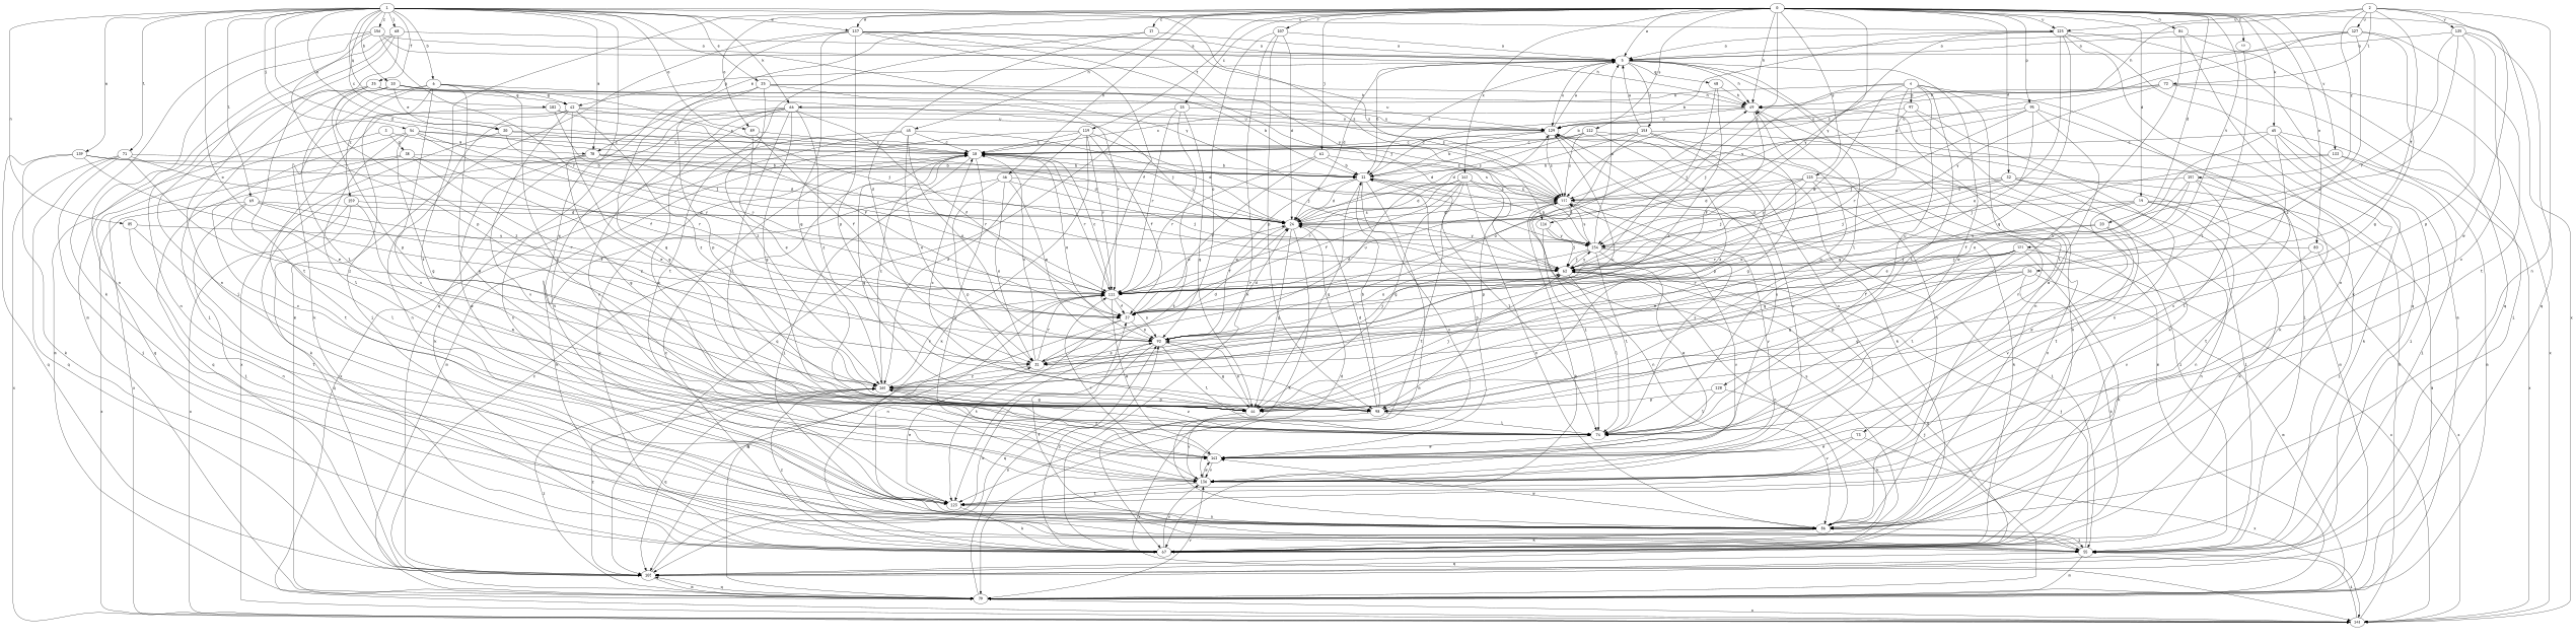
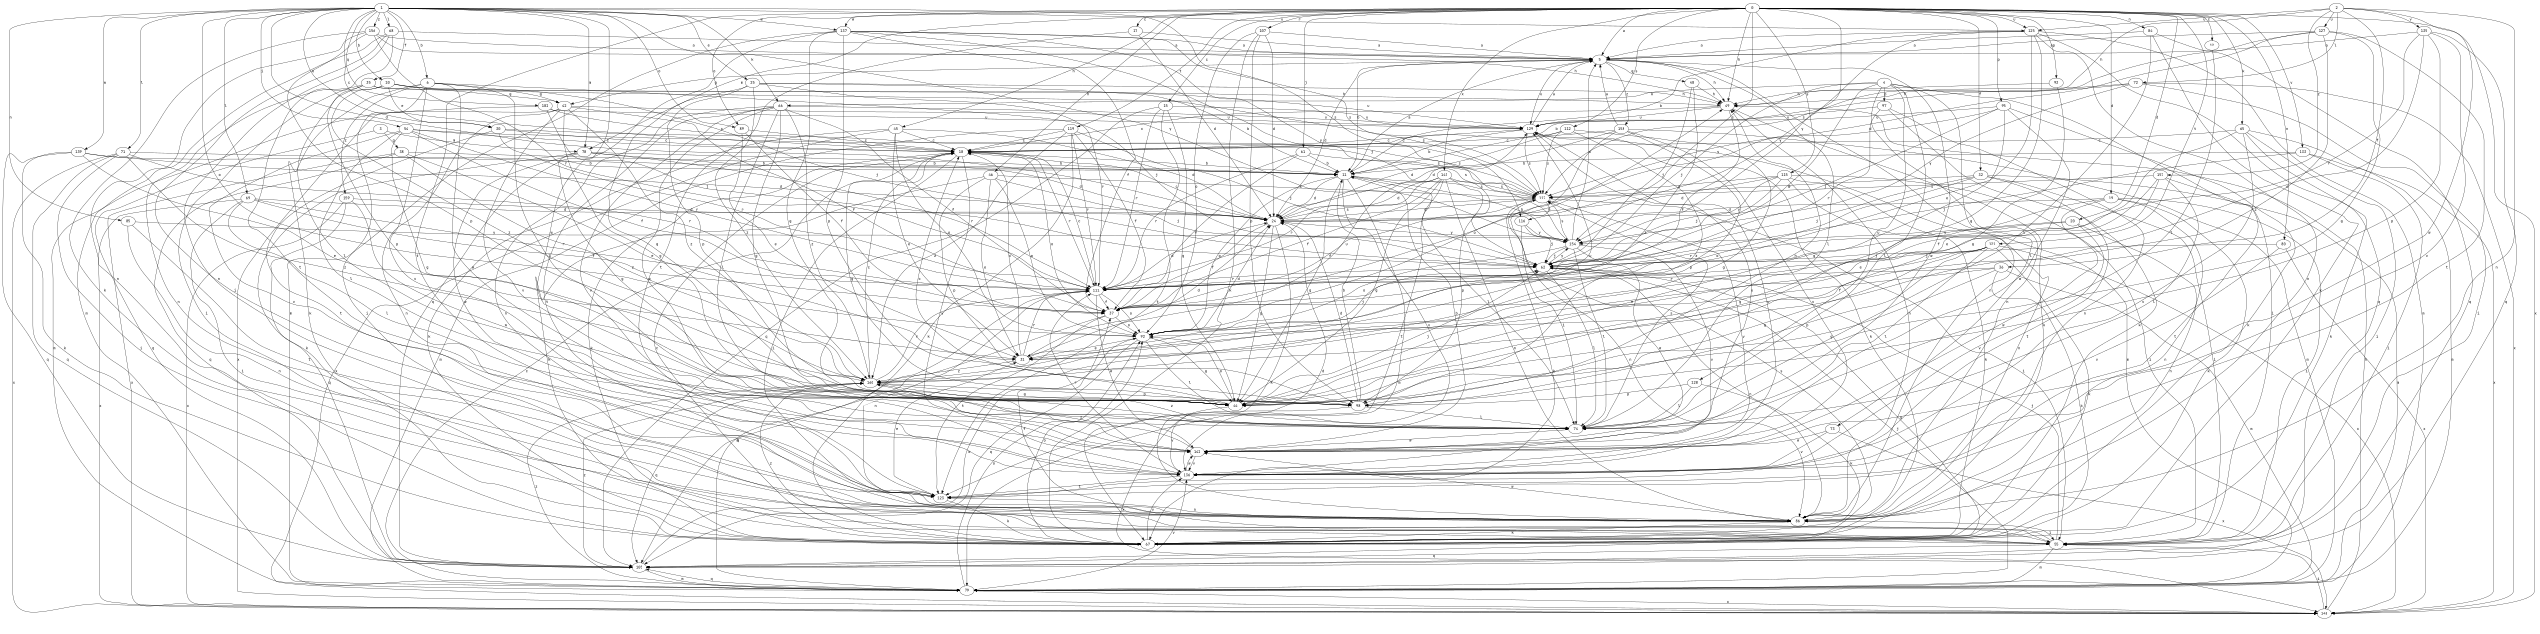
  strict digraph {
    fontname="JetBrains Mono"
    node [fontname="JetBrains Mono"]
    edge [fontname="JetBrains Mono"]
    0
    5
    12
    15
    17
    19
    20
    32
    45
    46
    49
    61
    65
    78
    80
    84
    89
+   93
    95
    107
    112
    115
    116
    119
    121
    123
    125
    133
    137
    143
    148
    154
    24
    142
    86
    74
    11
    40
    42
    129
    158
    105
    111
    44
    55
    67
    136
    92
    62
    79
    117
    18
    31
    98
    37
    160
    1
    6
    10
    25
    30
    35
    54
    66
    68
    69
    71
    85
    102
    139
    156
    159
    2
    36
    72
    127
    135
    157
    3
    38
    4
    73
    97
    128
    0 -> 5 [label=a]
    0 -> 12 [label=c]
    0 -> 15 [label=c]
    0 -> 17 [label=c]
    0 -> 19 [label=d]
    0 -> 20 [label=d]
    0 -> 32 [label=f]
    0 -> 45 [label=h]
    0 -> 46 [label=h]
    0 -> 49 [label=h]
    0 -> 61 [label=j]
    0 -> 65 [label=k]
    0 -> 78 [label=m]
    0 -> 80 [label=n]
    0 -> 84 [label=n]
    0 -> 89 [label=o]
+   0 -> 93 [label=p]
    0 -> 95 [label=p]
    0 -> 107 [label=r]
    0 -> 112 [label=s]
    0 -> 115 [label=s]
    0 -> 116 [label=s]
    0 -> 119 [label=t]
    0 -> 121 [label=t]
    0 -> 123 [label=t]
    0 -> 125 [label=u]
    0 -> 133 [label=v]
    0 -> 137 [label=w]
    0 -> 143 [label=x]
    0 -> 148 [label=x]
    0 -> 154 [label=y]
    5 -> 49 [label=h]
    5 -> 24 [label=d]
    5 -> 142 [label=w]
    5 -> 86 [label=n]
    5 -> 74 [label=l]
    5 -> 11 [label=b]
    5 -> 40 [label=g]
    5 -> 42 [label=g]
    5 -> 129 [label=u]
    5 -> 158 [label=z]
    12 -> 74 [label=l]
    15 -> 123 [label=t]
    15 -> 129 [label=u]
    15 -> 105 [label=q]
    15 -> 111 [label=r]
    15 -> 44 [label=g]
    17 -> 5 [label=a]
    17 -> 123 [label=t]
-   17 -> 92 [label=d]
+   17 -> 24 [label=d]
    19 -> 24 [label=d]
    19 -> 142 [label=w]
    19 -> 86 [label=n]
    19 -> 44 [label=g]
    19 -> 55 [label=i]
    19 -> 67 [label=k]
    20 -> 154 [label=y]
    20 -> 86 [label=n]
    20 -> 111 [label=r]
    20 -> 136 [label=v]
    32 -> 123 [label=t]
    32 -> 55 [label=i]
    32 -> 92 [label=o]
    32 -> 62 [label=j]
    32 -> 79 [label=m]
    32 -> 117 [label=s]
    45 -> 148 [label=x]
    45 -> 24 [label=d]
    45 -> 67 [label=k]
    45 -> 92 [label=o]
    45 -> 18 [label=c]
    45 -> 31 [label=e]
    46 -> 67 [label=k]
    46 -> 92 [label=o]
    46 -> 62 [label=j]
    46 -> 117 [label=s]
    46 -> 31 [label=e]
    46 -> 98 [label=p]
    49 -> 129 [label=u]
    49 -> 67 [label=k]
    49 -> 18 [label=c]
    49 -> 37 [label=f]
    61 -> 11 [label=b]
    61 -> 111 [label=r]
    61 -> 117 [label=s]
    61 -> 37 [label=f]
    65 -> 55 [label=i]
    65 -> 67 [label=k]
    65 -> 136 [label=v]
    65 -> 79 [label=m]
    65 -> 18 [label=c]
    65 -> 31 [label=e]
    78 -> 24 [label=d]
    78 -> 142 [label=w]
    78 -> 11 [label=b]
    78 -> 111 [label=r]
    78 -> 44 [label=g]
    78 -> 67 [label=k]
    80 -> 148 [label=x]
    80 -> 136 [label=v]
    80 -> 62 [label=j]
    84 -> 5 [label=a]
    84 -> 74 [label=l]
    84 -> 105 [label=q]
    84 -> 67 [label=k]
    89 -> 18 [label=c]
    89 -> 31 [label=e]
    89 -> 37 [label=f]
+   93 -> 49 [label=h]
+   93 -> 44 [label=g]
    95 -> 142 [label=w]
    95 -> 129 [label=u]
    95 -> 44 [label=g]
    95 -> 67 [label=k]
    95 -> 62 [label=j]
    95 -> 117 [label=s]
    107 -> 5 [label=a]
    107 -> 24 [label=d]
    107 -> 67 [label=k]
    107 -> 92 [label=o]
    107 -> 98 [label=p]
    112 -> 24 [label=d]
    112 -> 44 [label=g]
    112 -> 117 [label=s]
    112 -> 18 [label=c]
    112 -> 160 [label=z]
    115 -> 154 [label=y]
    115 -> 24 [label=d]
    115 -> 86 [label=n]
    115 -> 55 [label=i]
    115 -> 67 [label=k]
    115 -> 62 [label=j]
    115 -> 117 [label=s]
    116 -> 154 [label=y]
    116 -> 74 [label=i]
    116 -> 62 [label=j]
    119 -> 111 [label=r]
    119 -> 67 [label=k]
    119 -> 62 [label=j]
    119 -> 79 [label=m]
    119 -> 18 [label=c]
    119 -> 37 [label=f]
    119 -> 160 [label=z]
    121 -> 148 [label=x]
    121 -> 74 [label=l]
    121 -> 44 [label=g]
    121 -> 67 [label=k]
    121 -> 62 [label=j]
    121 -> 31 [label=e]
    121 -> 98 [label=p]
    123 -> 86 [label=n]
    123 -> 67 [label=k]
    123 -> 31 [label=e]
    125 -> 5 [label=a]
    125 -> 154 [label=y]
    125 -> 86 [label=n]
    125 -> 11 [label=b]
    125 -> 105 [label=q]
    125 -> 44 [label=g]
    125 -> 79 [label=m]
    125 -> 31 [label=e]
    133 -> 148 [label=x]
    133 -> 11 [label=b]
    133 -> 55 [label=i]
    133 -> 62 [label=j]
    137 -> 5 [label=a]
    137 -> 154 [label=y]
    137 -> 105 [label=q]
    137 -> 44 [label=g]
    137 -> 62 [label=j]
    137 -> 79 [label=m]
    137 -> 117 [label=s]
    137 -> 98 [label=p]
    137 -> 37 [label=f]
    143 -> 123 [label=t]
    143 -> 24 [label=d]
    143 -> 86 [label=n]
    143 -> 111 [label=r]
    143 -> 44 [label=g]
    143 -> 117 [label=s]
    143 -> 98 [label=p]
    143 -> 37 [label=f]
    148 -> 49 [label=h]
    148 -> 55 [label=i]
    154 -> 5 [label=a]
    154 -> 142 [label=w]
    154 -> 74 [label=l]
    154 -> 11 [label=b]
    154 -> 136 [label=v]
    154 -> 92 [label=o]
    154 -> 62 [label=j]
    154 -> 117 [label=s]
    24 -> 154 [label=y]
    24 -> 44 [label=g]
    24 -> 67 [label=k]
    24 -> 117 [label=s]
    24 -> 18 [label=c]
    24 -> 37 [label=f]
    142 -> 11 [label=b]
    142 -> 129 [label=u]
    142 -> 136 [label=v]
    142 -> 160 [label=z]
    86 -> 49 [label=h]
    86 -> 24 [label=d]
    86 -> 142 [label=w]
    86 -> 55 [label=i]
    86 -> 67 [label=k]
    74 -> 142 [label=w]
    74 -> 117 [label=s]
    74 -> 160 [label=z]
    11 -> 5 [label=a]
    11 -> 24 [label=d]
    11 -> 74 [label=l]
    11 -> 44 [label=g]
    11 -> 136 [label=v]
    11 -> 92 [label=o]
    11 -> 79 [label=m]
    11 -> 117 [label=s]
    40 -> 49 [label=h]
    40 -> 62 [label=j]
    40 -> 160 [label=z]
    42 -> 148 [label=x]
    42 -> 86 [label=n]
    42 -> 129 [label=u]
    42 -> 44 [label=g]
    42 -> 136 [label=v]
    42 -> 37 [label=f]
    42 -> 160 [label=z]
    129 -> 5 [label=a]
    129 -> 11 [label=b]
    129 -> 67 [label=k]
    129 -> 79 [label=m]
    129 -> 117 [label=s]
    129 -> 18 [label=c]
    158 -> 5 [label=a]
    158 -> 24 [label=d]
    158 -> 136 [label=v]
    158 -> 92 [label=o]
    158 -> 79 [label=m]
    158 -> 18 [label=c]
    158 -> 98 [label=p]
    105 -> 92 [label=o]
    105 -> 79 [label=m]
    105 -> 160 [label=z]
    111 -> 24 [label=d]
    111 -> 142 [label=w]
    111 -> 86 [label=n]
    111 -> 92 [label=o]
    111 -> 79 [label=m]
    111 -> 18 [label=c]
    111 -> 37 [label=f]
    44 -> 136 [label=v]
    44 -> 92 [label=o]
    44 -> 62 [label=j]
    44 -> 18 [label=c]
    55 -> 105 [label=q]
    55 -> 62 [label=j]
    55 -> 79 [label=m]
    55 -> 37 [label=f]
    67 -> 136 [label=v]
    67 -> 92 [label=o]
    67 -> 117 [label=s]
    67 -> 18 [label=c]
    67 -> 160 [label=z]
    136 -> 123 [label=t]
    136 -> 142 [label=w]
    136 -> 129 [label=u]
    136 -> 111 [label=r]
    92 -> 24 [label=d]
    92 -> 74 [label=l]
    92 -> 105 [label=q]
    92 -> 44 [label=g]
    92 -> 62 [label=j]
    92 -> 31 [label=e]
    62 -> 154 [label=y]
    62 -> 86 [label=n]
    62 -> 74 [label=l]
    62 -> 105 [label=q]
    62 -> 111 [label=r]
    79 -> 148 [label=x]
    79 -> 105 [label=q]
    79 -> 136 [label=v]
    79 -> 92 [label=o]
    79 -> 62 [label=j]
    79 -> 18 [label=c]
    79 -> 160 [label=z]
    117 -> 24 [label=d]
    117 -> 86 [label=n]
    117 -> 55 [label=i]
    117 -> 67 [label=k]
    117 -> 136 [label=v]
    117 -> 37 [label=f]
    18 -> 11 [label=b]
    18 -> 111 [label=r]
    18 -> 44 [label=g]
    18 -> 55 [label=i]
    18 -> 67 [label=k]
    18 -> 136 [label=v]
    18 -> 92 [label=o]
    31 -> 24 [label=d]
    31 -> 129 [label=u]
    31 -> 111 [label=r]
    31 -> 18 [label=c]
    31 -> 160 [label=z]
    98 -> 49 [label=h]
    98 -> 148 [label=x]
    98 -> 24 [label=d]
    98 -> 74 [label=l]
    98 -> 11 [label=b]
    37 -> 49 [label=h]
    37 -> 123 [label=t]
    37 -> 105 [label=q]
    37 -> 92 [label=o]
    160 -> 129 [label=u]
    160 -> 105 [label=q]
    160 -> 111 [label=r]
    160 -> 44 [label=g]
    160 -> 18 [label=c]
    160 -> 98 [label=p]
    1 -> 78 [label=m]
    1 -> 89 [label=o]
    1 -> 116 [label=s]
    1 -> 125 [label=u]
    1 -> 137 [label=w]
    1 -> 154 [label=y]
    1 -> 24 [label=d]
    1 -> 142 [label=w]
    1 -> 92 [label=o]
    1 -> 18 [label=c]
    1 -> 6 [label=b]
    1 -> 10 [label=b]
    1 -> 25 [label=e]
    1 -> 30 [label=e]
    1 -> 35 [label=f]
    1 -> 54 [label=i]
    1 -> 66 [label=k]
    1 -> 68 [label=l]
    1 -> 69 [label=l]
    1 -> 71 [label=l]
    1 -> 85 [label=n]
    1 -> 102 [label=q]
    1 -> 139 [label=w]
    1 -> 156 [label=z]
    6 -> 142 [label=w]
    6 -> 74 [label=l]
    6 -> 42 [label=g]
    6 -> 55 [label=i]
    6 -> 67 [label=k]
    6 -> 136 [label=v]
    6 -> 62 [label=j]
    6 -> 159 [label=z]
    10 -> 42 [label=g]
    10 -> 129 [label=u]
    10 -> 62 [label=j]
    10 -> 98 [label=p]
    10 -> 160 [label=z]
    10 -> 30 [label=e]
    25 -> 49 [label=h]
    25 -> 11 [label=b]
    25 -> 111 [label=r]
    25 -> 44 [label=g]
    25 -> 98 [label=p]
    25 -> 160 [label=z]
    30 -> 123 [label=t]
    30 -> 111 [label=r]
    30 -> 117 [label=s]
    30 -> 18 [label=c]
    35 -> 49 [label=h]
    35 -> 86 [label=n]
    35 -> 74 [label=l]
    35 -> 55 [label=i]
    35 -> 117 [label=s]
    54 -> 74 [label=l]
    54 -> 111 [label=r]
    54 -> 44 [label=g]
    54 -> 136 [label=v]
    54 -> 117 [label=s]
    54 -> 18 [label=c]
    54 -> 37 [label=f]
    66 -> 123 [label=t]
    66 -> 142 [label=w]
    66 -> 86 [label=n]
    66 -> 74 [label=l]
    66 -> 129 [label=u]
    66 -> 44 [label=g]
    66 -> 136 [label=v]
    66 -> 37 [label=f]
    66 -> 160 [label=z]
    68 -> 5 [label=a]
    68 -> 123 [label=t]
    68 -> 86 [label=n]
    68 -> 55 [label=i]
    68 -> 79 [label=m]
    69 -> 148 [label=x]
    69 -> 24 [label=d]
    69 -> 74 [label=l]
    69 -> 111 [label=r]
    69 -> 55 [label=i]
    69 -> 37 [label=f]
    71 -> 148 [label=x]
    71 -> 11 [label=b]
    71 -> 105 [label=q]
    71 -> 111 [label=r]
    71 -> 55 [label=i]
    71 -> 160 [label=z]
    85 -> 123 [label=t]
    85 -> 154 [label=y]
    85 -> 86 [label=n]
    102 -> 129 [label=u]
    102 -> 62 [label=j]
    102 -> 79 [label=m]
    102 -> 18 [label=c]
    139 -> 24 [label=d]
    139 -> 11 [label=b]
    139 -> 105 [label=q]
    139 -> 67 [label=k]
    139 -> 31 [label=e]
    156 -> 5 [label=a]
    156 -> 49 [label=h]
    156 -> 86 [label=n]
    156 -> 111 [label=r]
    156 -> 67 [label=k]
    156 -> 98 [label=p]
    159 -> 148 [label=x]
    159 -> 24 [label=d]
    159 -> 142 [label=w]
    159 -> 105 [label=q]
    2 -> 49 [label=h]
    2 -> 125 [label=u]
    2 -> 142 [label=w]
    2 -> 86 [label=n]
    2 -> 36 [label=f]
    2 -> 72 [label=l]
    2 -> 127 [label=u]
    2 -> 135 [label=v]
    2 -> 157 [label=z]
    36 -> 111 [label=r]
    36 -> 44 [label=g]
    36 -> 67 [label=k]
    36 -> 79 [label=m]
    36 -> 37 [label=f]
    72 -> 49 [label=h]
    72 -> 148 [label=x]
    72 -> 154 [label=y]
    72 -> 11 [label=b]
    72 -> 55 [label=i]
    127 -> 5 [label=a]
    127 -> 123 [label=t]
    127 -> 24 [label=d]
    127 -> 44 [label=g]
    127 -> 117 [label=s]
    127 -> 160 [label=z]
    135 -> 5 [label=a]
    135 -> 105 [label=q]
    135 -> 111 [label=r]
    135 -> 136 [label=v]
    135 -> 92 [label=o]
    135 -> 98 [label=p]
    157 -> 123 [label=t]
    157 -> 74 [label=l]
    157 -> 117 [label=s]
    157 -> 31 [label=e]
    157 -> 37 [label=f]
    3 -> 78 [label=m]
    3 -> 105 [label=q]
    3 -> 38 [label=g]
    38 -> 148 [label=x]
    38 -> 11 [label=b]
    38 -> 105 [label=q]
    38 -> 31 [label=e]
    38 -> 160 [label=z]
    4 -> 86 [label=n]
    4 -> 74 [label=l]
    4 -> 111 [label=r]
    4 -> 55 [label=i]
    4 -> 62 [label=j]
    4 -> 66 [label=k]
    4 -> 73 [label=l]
    4 -> 97 [label=p]
    4 -> 128 [label=u]
    73 -> 148 [label=x]
    73 -> 142 [label=w]
    73 -> 136 [label=v]
    97 -> 86 [label=n]
    97 -> 129 [label=u]
    97 -> 111 [label=r]
    97 -> 67 [label=k]
    128 -> 74 [label=l]
    128 -> 67 [label=k]
    128 -> 98 [label=p]
  }
